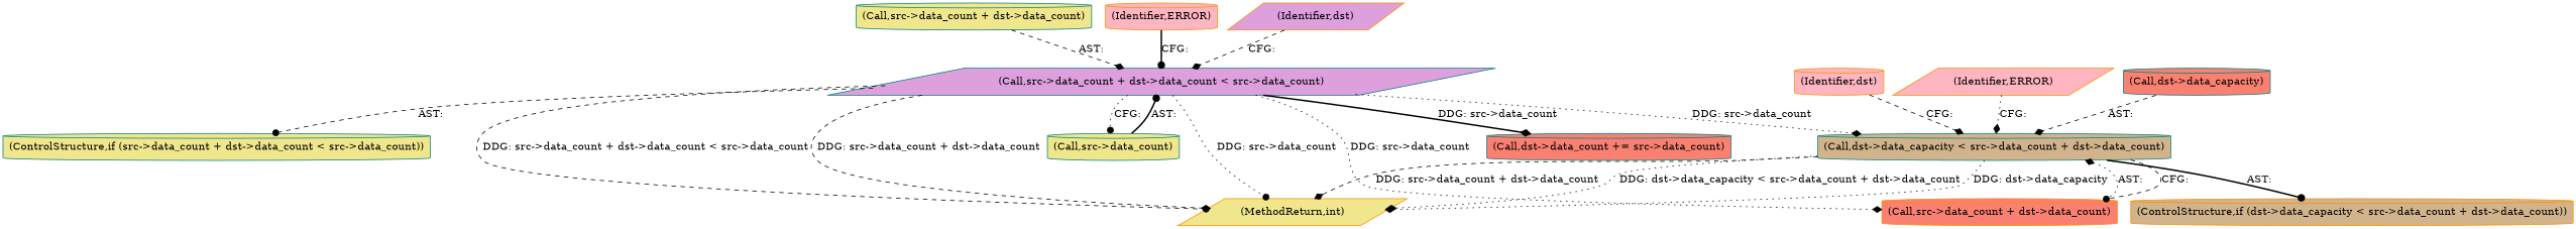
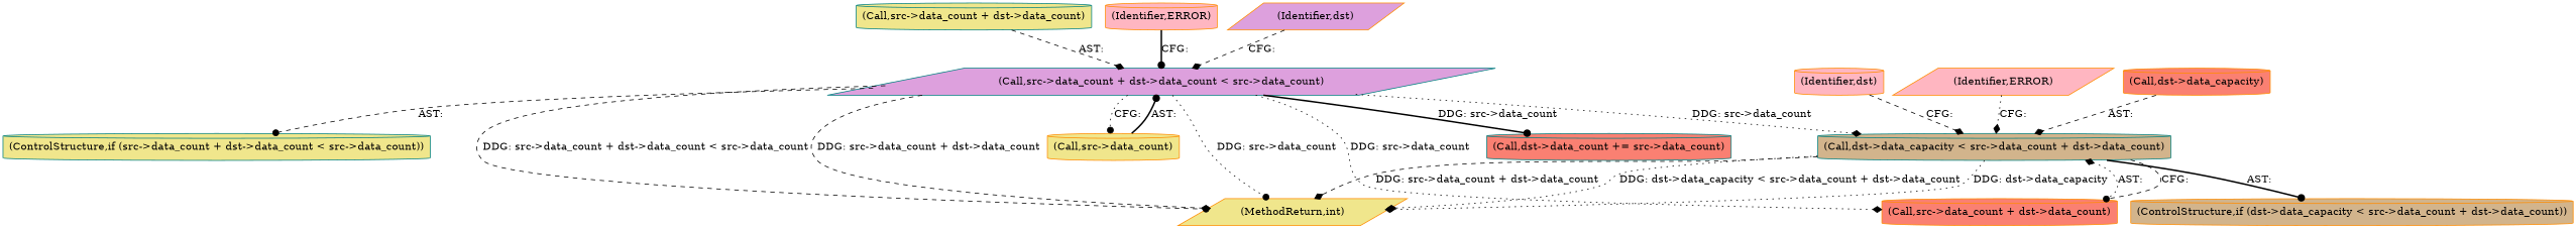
  digraph {
    node [color=darkorange fillcolor=khaki shape=cylinder style=filled]
    edge [arrowhead=diamond style=dashed]
    n1 [color=teal fillcolor=tan label="(Call,dst->data_capacity < src->data_count + dst->data_count)"]
    n2 [label="(MethodReturn,int)" shape=parallelogram]
    n3 [fillcolor=tan label="(ControlStructure,if (dst->data_capacity < src->data_count + dst->data_count))"]
    n4 [fillcolor=salmon label="(Call,src->data_count + dst->data_count)"]
    n5 [color=teal fillcolor=plum label="(Call,src->data_count + dst->data_count < src->data_count)" shape=parallelogram]
    n6 [color=teal fillcolor=salmon label="(Call,dst->data_count += src->data_count)"]
-   n7 [color=teal label="(Call,src->data_count)"]
+   n7 [label="(Call,src->data_count)"]
    n8 [color=teal label="(ControlStructure,if (src->data_count + dst->data_count < src->data_count))"]
    n9 [fillcolor=lightpink label="(Identifier,dst)"]
    n10 [fillcolor=lightpink label="(Identifier,ERROR)" shape=parallelogram]
    n11 [color=teal label="(Call,src->data_count + dst->data_count)"]
    n12 [fillcolor=lightpink label="(Identifier,ERROR)"]
-   n13 [color=teal fillcolor=salmon label="(Call,dst->data_capacity)"]
+   n13 [fillcolor=salmon label="(Call,dst->data_capacity)"]
    n14 [fillcolor=plum label="(Identifier,dst)" shape=parallelogram]
    n1 -> n2 [label="DDG: dst->data_capacity < src->data_count + dst->data_count" style=dotted]
    n1 -> n2 [label="DDG: dst->data_capacity" style=dotted]
    n1 -> n2 [label="DDG: src->data_count + dst->data_count"]
    n1 -> n3 [arrowhead=dot label="AST: " style=bold]
    n1 -> n4 [arrowhead=dot label="CFG: "]
    n4 -> n1 [label="AST: " style=dotted]
    n5 -> n1 [label="DDG: src->data_count" style=dotted]
    n5 -> n2 [label="DDG: src->data_count + dst->data_count"]
    n5 -> n2 [arrowhead=dot label="DDG: src->data_count" style=dotted]
    n5 -> n2 [arrowhead=dot label="DDG: src->data_count + dst->data_count < src->data_count"]
    n5 -> n4 [label="DDG: src->data_count" style=dotted]
-   n5 -> n6 [label="DDG: src->data_count" style=bold]
+   n5 -> n6 [arrowhead=dot label="DDG: src->data_count" style=bold]
    n5 -> n7 [arrowhead=dot label="CFG: " style=dotted]
    n5 -> n8 [arrowhead=dot label="AST: "]
    n7 -> n5 [arrowhead=dot label="AST: " style=bold]
    n9 -> n1 [label="CFG: "]
    n10 -> n1 [label="CFG: " style=dotted]
    n11 -> n5 [label="AST: "]
    n12 -> n5 [arrowhead=dot label="CFG: " style=bold]
    n13 -> n1 [label="AST: "]
    n14 -> n5 [label="CFG: "]
  }
